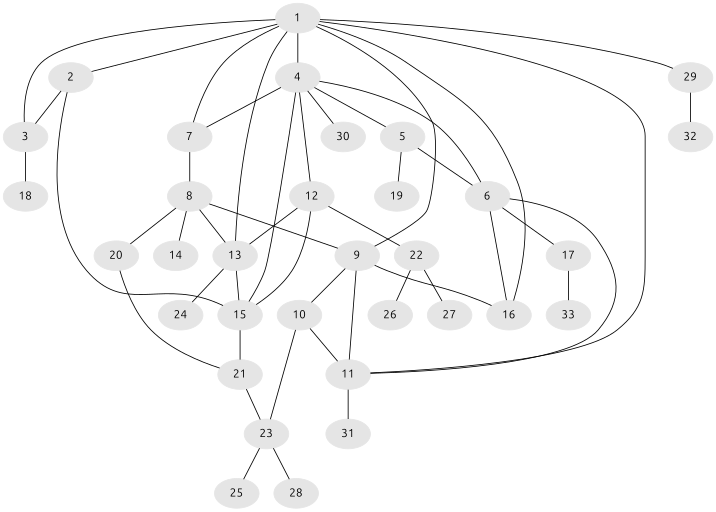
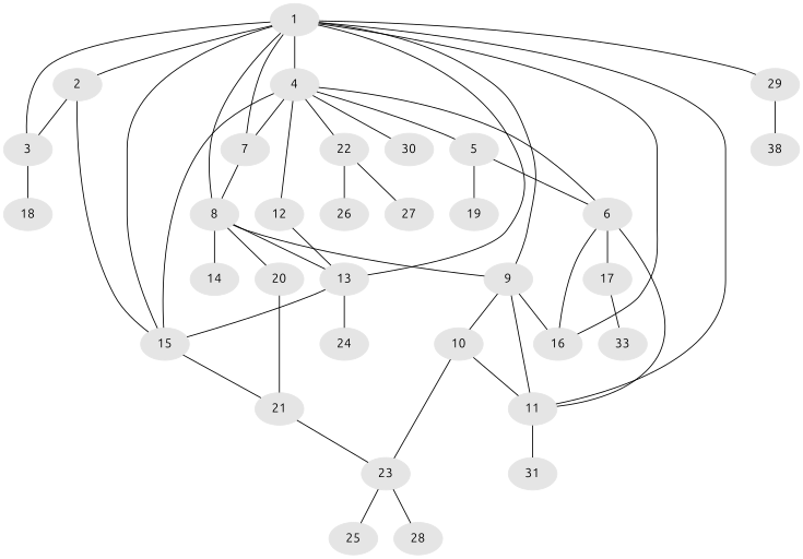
  graph {
    fontname=Ubuntu
    node [color=gray90 fontname=Ubuntu style=filled]
    edge [fontname=Ubuntu weight=1.0]
    1
    2
    3
    4
    7
    8
    9
    11
    13
    15
    16
    29
    18
    12
    5
    6
    30
    14
    20
    10
    31
    22
    24
    21
-   32
+   32 [label=38]
    19
    17
    33
    23
    25
    28
    26
    27
    1 -- 2
    1 -- 3 [weight=2.0]
    1 -- 4 [weight=5.0]
    1 -- 7
+   1 -- 8
    1 -- 9
    1 -- 11
    1 -- 13
-   12 -- 15
+   1 -- 15
    1 -- 16
    1 -- 29
    2 -- 3
    2 -- 15
    3 -- 18 [weight=3.0]
    4 -- 7
    4 -- 15
    4 -- 12 [weight=2.0]
    4 -- 5
    4 -- 6
    4 -- 30
    7 -- 8 [weight=2.0]
    8 -- 9
    8 -- 13
    8 -- 14
    8 -- 20
    9 -- 11
    9 -- 16
    9 -- 10
    11 -- 31
    13 -- 15
    13 -- 24
    15 -- 21
    29 -- 32
    12 -- 13 [weight=2.0]
-   12 -- 22
+   4 -- 22
    5 -- 6
    5 -- 19
    6 -- 11
    6 -- 16
    6 -- 17
    20 -- 21
    10 -- 11
    10 -- 23
    22 -- 26
    22 -- 27
    21 -- 23
    17 -- 33
    23 -- 25
    23 -- 28
  }
